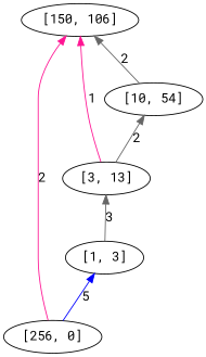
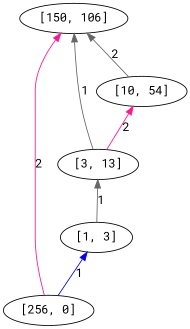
  digraph {
    fontname="Roboto Mono"
    ordering=out
    rankdir=BT
    node [fontname="Roboto Mono" shape=oval]
    edge [color=deeppink fontname="Roboto Mono"]
    n1 [label="[256, 0]"]
    n2 [label="[150, 106]"]
    n3 [label="[1, 3]"]
    n4 [label="[3, 13]"]
    n5 [label="[10, 54]"]
    n1 -> n2 [label=2]
-   n1 -> n3 [color=blue label=5]
-   n3 -> n4 [color=gray40 label=3]
-   n4 -> n2 [label=1]
-   n4 -> n5 [color=gray40 label=2]
+   n1 -> n3 [color=blue label=1]
+   n3 -> n4 [color=gray40 label=1]
+   n4 -> n2 [color=gray40 label=1]
+   n4 -> n5 [label=2]
    n5 -> n2 [color=gray40 label=2]
  }
